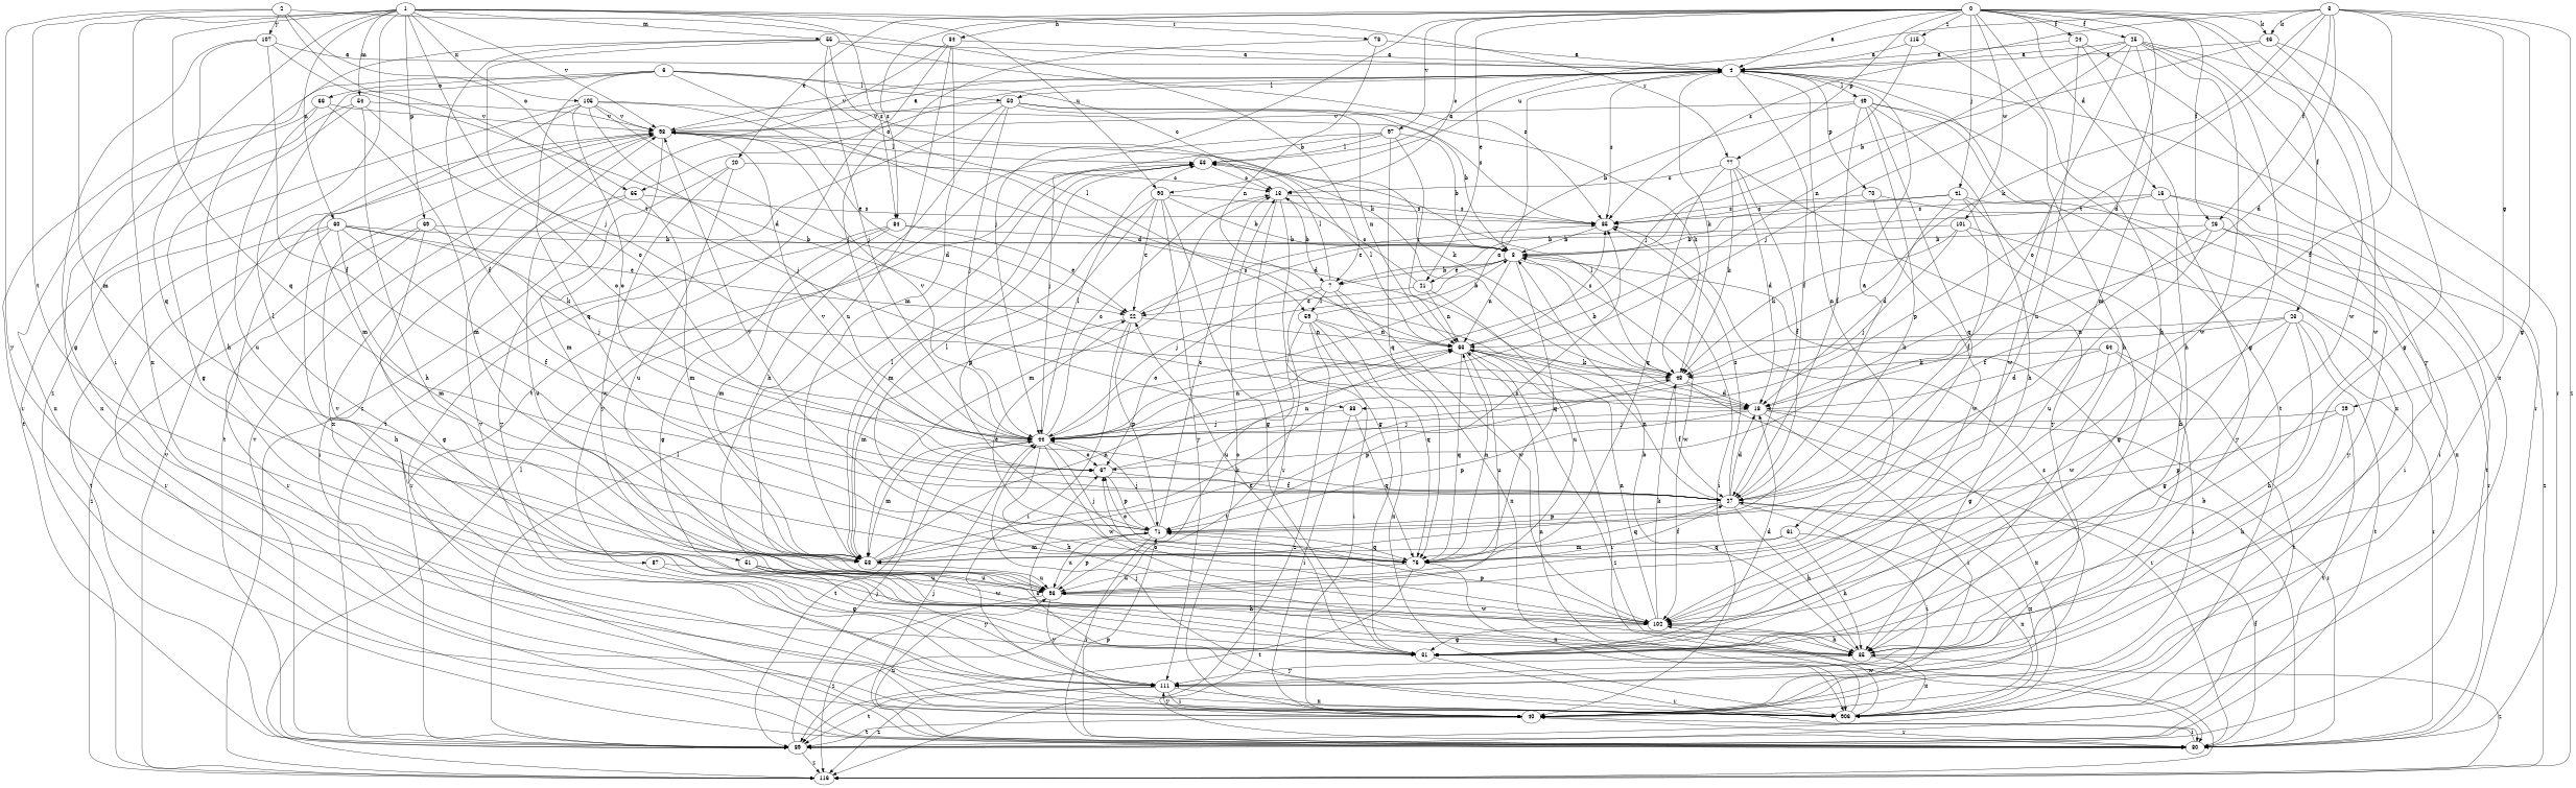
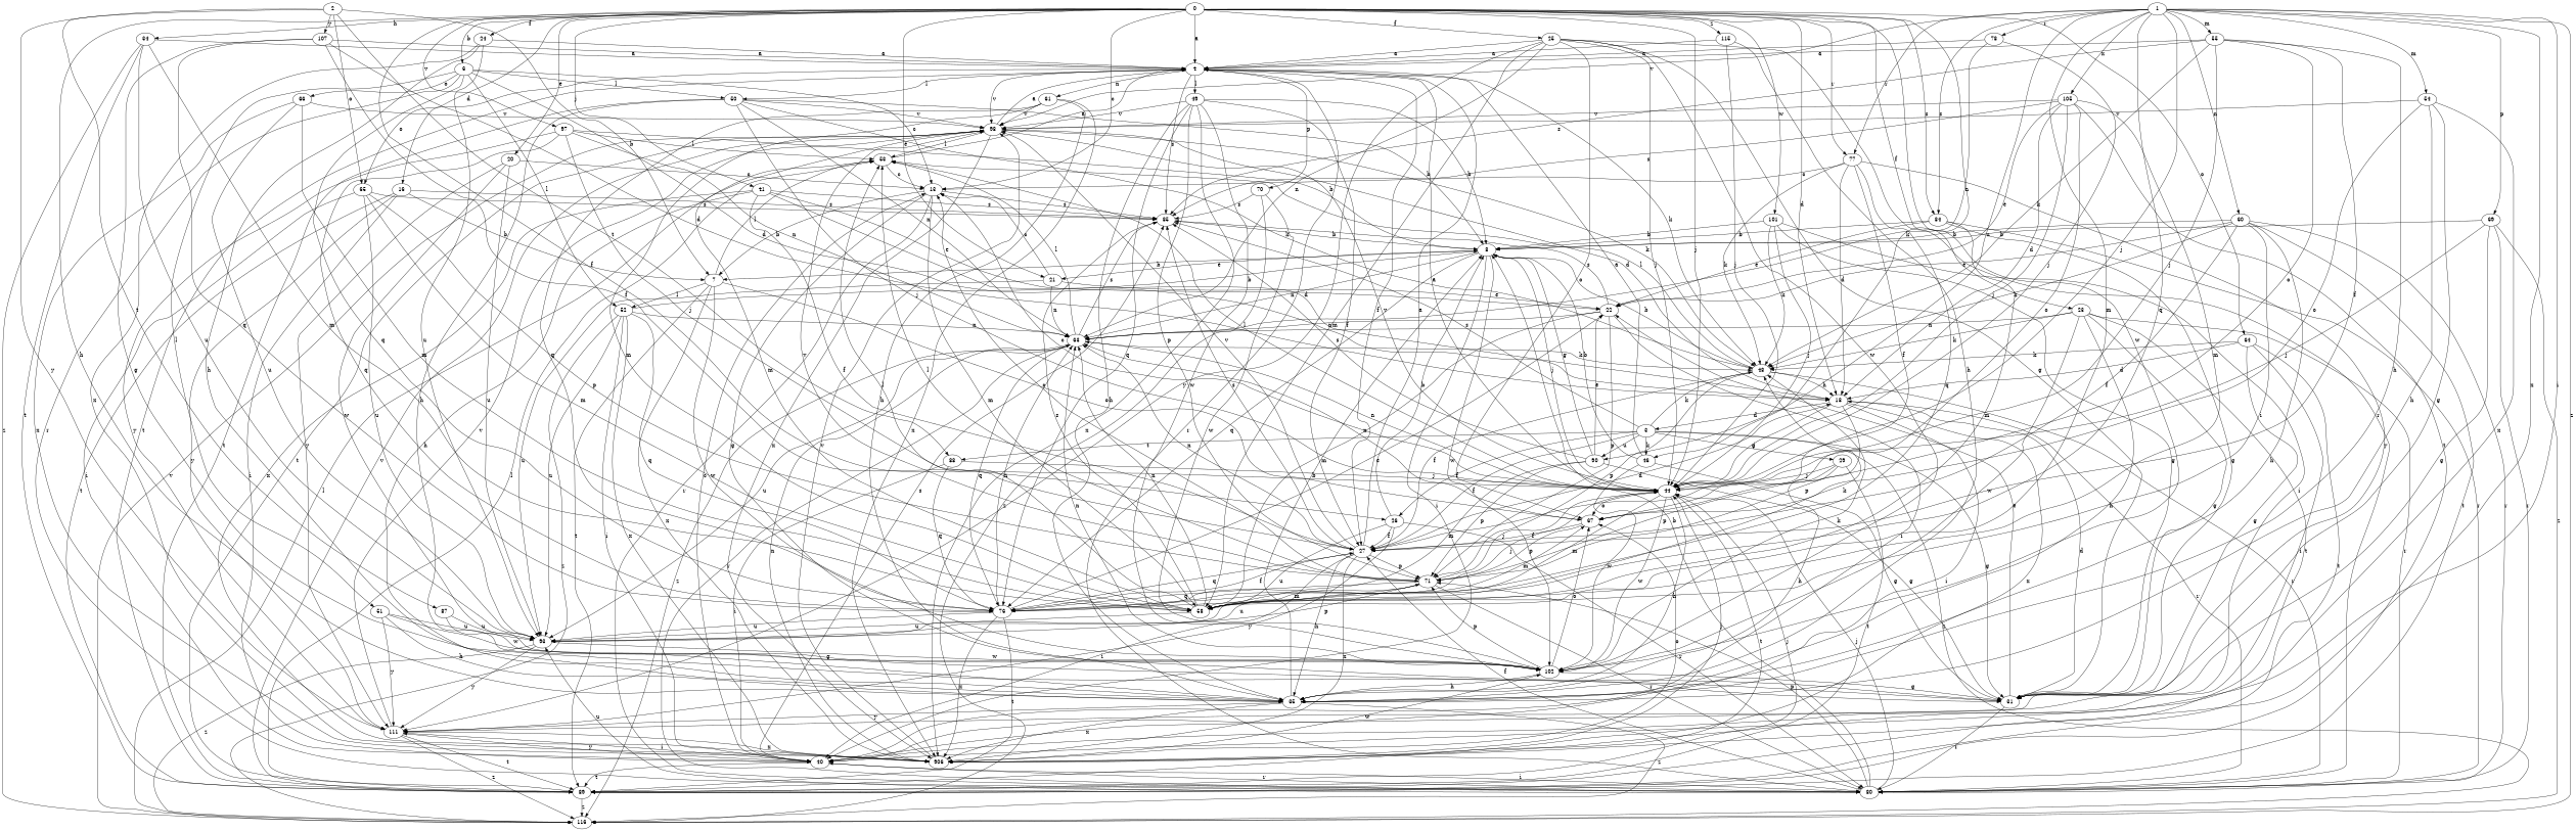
  strict digraph {
    0
    4
    6
    13
    16
    18
    20
    21
    23
    24
    25
    26
    34
    35
    41
    44
    46
    64
    77
    84
    97
    101
    102
    115
    98
    65
    27
    48
    85
    49
    50
    61
    70
    80
    89
    76
    51
-   52 [label=59]
+   52
    66
    58
    7
    31
    40
    111
    n45 [label=906]
    71
    93
    63
    22
    67
    8
    116
    53
    1
    54
    55
    60
    69
    78
    90
    105
    2
    87
    88
    107
    3
    29
    0 -> 4 [label=a]
+   0 -> 6 [label=b]
    0 -> 13 [label=c]
    0 -> 16 [label=d]
    0 -> 18 [label=d]
    0 -> 20 [label=e]
    0 -> 21 [label=e]
    0 -> 23 [label=f]
    0 -> 24 [label=f]
    0 -> 25 [label=f]
    0 -> 26 [label=f]
    0 -> 34 [label=h]
    0 -> 35 [label=h]
    0 -> 41 [label=j]
    0 -> 44 [label=j]
    0 -> 46 [label=k]
-   0 -> 77 [label=p]
+   0 -> 64 [label=o]
+   0 -> 77 [label=r]
    0 -> 84 [label=s]
    0 -> 97 [label=v]
    0 -> 101 [label=w]
    0 -> 102 [label=w]
    0 -> 115 [label=z]
    4 -> 98 [label=v]
    4 -> 65 [label=o]
    4 -> 27 [label=f]
    4 -> 48 [label=k]
    4 -> 85 [label=s]
    4 -> 49 [label=l]
    4 -> 50 [label=l]
    4 -> 61 [label=n]
    4 -> 70 [label=p]
    4 -> 80 [label=r]
    4 -> 89 [label=t]
    6 -> 13 [label=c]
    6 -> 18 [label=d]
    6 -> 50 [label=l]
    6 -> 80 [label=r]
    6 -> 76 [label=q]
    6 -> 51 [label=l]
    6 -> 52 [label=l]
    6 -> 66 [label=o]
    13 -> 85 [label=s]
    13 -> 80 [label=r]
    13 -> 58 [label=m]
    13 -> 7 [label=b]
    13 -> 31 [label=g]
    16 -> 85 [label=s]
    16 -> 89 [label=t]
    16 -> 7 [label=b]
    16 -> 40 [label=i]
    16 -> 111 [label=y]
    18 -> 44 [label=j]
    18 -> 80 [label=r]
    18 -> 40 [label=i]
    18 -> n45 [label=x]
    18 -> 71 [label=p]
    20 -> 13 [label=c]
    20 -> 102 [label=w]
    20 -> 111 [label=y]
    20 -> 93 [label=u]
    21 -> 13 [label=c]
    21 -> 93 [label=u]
    21 -> 63 [label=n]
    21 -> 22 [label=e]
    23 -> 35 [label=h]
    23 -> 102 [label=w]
    23 -> 48 [label=k]
    23 -> 80 [label=r]
    23 -> 89 [label=t]
    23 -> 31 [label=g]
    23 -> 63 [label=n]
    24 -> 4 [label=a]
    24 -> 35 [label=h]
    24 -> n45 [label=x]
    24 -> 93 [label=u]
    25 -> 4 [label=a]
    25 -> 44 [label=j]
    25 -> 102 [label=w]
    25 -> 80 [label=r]
    25 -> 58 [label=m]
    25 -> 31 [label=g]
    25 -> 111 [label=y]
    25 -> 63 [label=n]
    25 -> 67 [label=o]
    26 -> 27 [label=f]
    26 -> 80 [label=r]
    26 -> 111 [label=y]
    26 -> 93 [label=u]
    26 -> 8 [label=b]
    34 -> 4 [label=a]
    34 -> 89 [label=t]
    34 -> 58 [label=m]
    34 -> 93 [label=u]
    34 -> 116 [label=z]
    35 -> 111 [label=y]
    35 -> n45 [label=x]
    35 -> 8 [label=b]
    35 -> 116 [label=z]
    41 -> 18 [label=d]
    41 -> 35 [label=h]
    41 -> 27 [label=f]
    41 -> 85 [label=s]
    41 -> n45 [label=x]
    41 -> 22 [label=e]
    44 -> 4 [label=a]
    44 -> 13 [label=c]
    44 -> 35 [label=h]
    44 -> 102 [label=w]
    44 -> 98 [label=v]
    44 -> 89 [label=t]
    44 -> 58 [label=m]
    44 -> 63 [label=n]
    44 -> 67 [label=o]
    44 -> 53 [label=l]
    46 -> 4 [label=a]
    46 -> 102 [label=w]
    46 -> 31 [label=g]
    46 -> 8 [label=b]
    64 -> 18 [label=d]
    64 -> 48 [label=k]
    64 -> 89 [label=t]
    64 -> 31 [label=g]
    64 -> 40 [label=i]
    77 -> 13 [label=c]
    77 -> 18 [label=d]
    77 -> 27 [label=f]
    77 -> 48 [label=k]
    77 -> 76 [label=q]
    77 -> 111 [label=y]
    84 -> 80 [label=r]
    84 -> 58 [label=m]
    84 -> 31 [label=g]
    84 -> 22 [label=e]
    84 -> 8 [label=b]
    97 -> 44 [label=j]
    97 -> 76 [label=q]
    97 -> 111 [label=y]
-   97 -> 63 [label=r]
+   97 -> 63 [label=n]
    97 -> 8 [label=b]
    97 -> 53 [label=l]
    101 -> 44 [label=j]
    101 -> 48 [label=k]
    101 -> 31 [label=g]
    101 -> 40 [label=i]
    101 -> 8 [label=b]
    102 -> 35 [label=h]
    102 -> 48 [label=k]
    102 -> 31 [label=g]
    102 -> 71 [label=p]
    102 -> 63 [label=n]
    102 -> 67 [label=o]
    115 -> 4 [label=a]
    115 -> 35 [label=h]
    115 -> 44 [label=j]
    98 -> 4 [label=a]
    98 -> 18 [label=d]
    98 -> 48 [label=k]
    98 -> 89 [label=t]
    98 -> 58 [label=m]
    98 -> n45 [label=x]
    98 -> 53 [label=l]
    65 -> 85 [label=s]
    65 -> 58 [label=m]
    65 -> 40 [label=i]
+   65 -> 71 [label=p]
    65 -> 93 [label=u]
    27 -> 4 [label=a]
    27 -> 18 [label=d]
    27 -> 35 [label=h]
    27 -> 98 [label=v]
    27 -> 85 [label=s]
    27 -> 76 [label=q]
    27 -> 40 [label=i]
    27 -> n45 [label=x]
    27 -> 71 [label=p]
    27 -> 63 [label=n]
-   48 -> 18 [label=d]
+   48 -> 18 [label=h]
    48 -> 27 [label=f]
    48 -> 80 [label=r]
    48 -> 71 [label=p]
    48 -> 8 [label=b]
    48 -> 53 [label=l]
    85 -> 8 [label=b]
    49 -> 35 [label=h]
    49 -> 102 [label=w]
    49 -> 98 [label=v]
    49 -> 27 [label=f]
    49 -> 76 [label=q]
    49 -> n45 [label=x]
    49 -> 71 [label=p]
    49 -> 8 [label=b]
    50 -> 35 [label=h]
    50 -> 44 [label=j]
    50 -> 98 [label=v]
    50 -> 48 [label=k]
    50 -> 89 [label=t]
    50 -> 63 [label=n]
    50 -> 8 [label=b]
    61 -> 35 [label=h]
+   61 -> 98 [label=v]
    61 -> 76 [label=q]
    61 -> 58 [label=m]
    61 -> n45 [label=x]
    70 -> 102 [label=w]
    70 -> 85 [label=s]
    70 -> 116 [label=z]
    80 -> 44 [label=j]
    80 -> 27 [label=f]
    80 -> 40 [label=i]
    80 -> 71 [label=p]
    80 -> 93 [label=u]
    80 -> 8 [label=b]
    89 -> 44 [label=j]
    89 -> 98 [label=v]
    89 -> 116 [label=z]
    89 -> 53 [label=l]
-   44 -> 76 [label=j]
+   76 -> 44 [label=j]
    76 -> 27 [label=f]
    76 -> 89 [label=t]
    76 -> n45 [label=x]
    76 -> 93 [label=u]
    76 -> 63 [label=n]
    76 -> 22 [label=e]
-   76 -> 67 [label=o]
+   76 -> 67 [label=m]
    51 -> 35 [label=h]
    51 -> 102 [label=w]
    51 -> 111 [label=y]
    51 -> 93 [label=u]
    52 -> 76 [label=q]
    52 -> 40 [label=i]
    52 -> n45 [label=x]
    52 -> 93 [label=u]
    52 -> 63 [label=n]
    52 -> 8 [label=b]
    52 -> 116 [label=z]
    66 -> 98 [label=v]
    66 -> 58 [label=m]
    66 -> n45 [label=x]
    66 -> 93 [label=u]
    58 -> 48 [label=k]
    58 -> 85 [label=s]
    58 -> 93 [label=u]
    58 -> 63 [label=n]
    58 -> 53 [label=l]
    7 -> 102 [label=w]
    7 -> 89 [label=t]
    7 -> 52 [label=l]
    7 -> n45 [label=x]
    7 -> 67 [label=o]
    7 -> 53 [label=l]
    31 -> 18 [label=d]
    31 -> 80 [label=r]
    31 -> 22 [label=e]
    40 -> 13 [label=c]
    40 -> 85 [label=s]
    40 -> 80 [label=r]
    40 -> 89 [label=t]
    40 -> 111 [label=y]
    111 -> 98 [label=v]
    111 -> 89 [label=t]
    111 -> 40 [label=i]
    111 -> n45 [label=x]
    111 -> 116 [label=z]
    n45 -> 44 [label=j]
    n45 -> 102 [label=w]
    n45 -> 98 [label=v]
    n45 -> 63 [label=n]
    n45 -> 67 [label=o]
    71 -> 13 [label=c]
    71 -> 44 [label=j]
    71 -> 98 [label=v]
    71 -> 80 [label=r]
    71 -> 76 [label=q]
    71 -> 58 [label=m]
    71 -> 93 [label=u]
    71 -> 53 [label=l]
    93 -> 102 [label=w]
    93 -> 111 [label=y]
    93 -> 71 [label=p]
    93 -> 116 [label=z]
    63 -> 48 [label=k]
    63 -> 85 [label=s]
    63 -> 80 [label=r]
    63 -> 76 [label=q]
    63 -> 93 [label=u]
    63 -> 116 [label=z]
    63 -> 53 [label=l]
    22 -> 85 [label=s]
    22 -> 58 [label=m]
    22 -> 40 [label=i]
    22 -> 71 [label=p]
    22 -> 63 [label=n]
    67 -> 27 [label=f]
    67 -> 71 [label=p]
    67 -> 63 [label=n]
    8 -> 21 [label=e]
    8 -> 44 [label=j]
    8 -> 102 [label=w]
    8 -> 76 [label=q]
    8 -> 7 [label=b]
    8 -> 40 [label=i]
    8 -> 63 [label=n]
    116 -> 98 [label=v]
    116 -> 53 [label=l]
    53 -> 4 [label=a]
    53 -> 13 [label=c]
    1 -> 44 [label=j]
    1 -> 77 [label=r]
    1 -> 84 [label=s]
    1 -> 98 [label=v]
    1 -> 76 [label=q]
    1 -> 58 [label=m]
    1 -> 40 [label=i]
    1 -> n45 [label=x]
    1 -> 116 [label=z]
    1 -> 54 [label=m]
    1 -> 55 [label=m]
    1 -> 60 [label=n]
    1 -> 69 [label=p]
    1 -> 78 [label=r]
    1 -> 90 [label=u]
    1 -> 105 [label=x]
    54 -> 35 [label=h]
    54 -> 98 [label=v]
    54 -> 31 [label=g]
    54 -> n45 [label=x]
    54 -> 67 [label=o]
    55 -> 4 [label=a]
    55 -> 35 [label=h]
    55 -> 44 [label=j]
    55 -> 27 [label=f]
    55 -> 48 [label=k]
    55 -> 85 [label=s]
    55 -> 67 [label=o]
    60 -> 35 [label=h]
    60 -> 27 [label=f]
    60 -> 48 [label=k]
    60 -> 80 [label=r]
    60 -> 89 [label=t]
-   60 -> 58 [label=m]
+   60 -> 58 [label=i]
    60 -> 22 [label=e]
    60 -> 8 [label=b]
    69 -> 44 [label=j]
    69 -> 80 [label=r]
    69 -> 31 [label=g]
    69 -> 8 [label=b]
    69 -> 116 [label=z]
    78 -> 4 [label=a]
    78 -> 44 [label=j]
    78 -> 63 [label=n]
    90 -> 85 [label=s]
    90 -> 58 [label=m]
    90 -> 31 [label=g]
-   90 -> 111 [label=y]
    90 -> 71 [label=p]
    90 -> 22 [label=e]
-   90 -> 8 [label=b]
+   90 -> 8 [label=g]
    105 -> 18 [label=d]
    105 -> 44 [label=j]
    105 -> 98 [label=v]
    105 -> 85 [label=s]
    105 -> 89 [label=t]
    105 -> 58 [label=m]
    105 -> 22 [label=e]
    105 -> 67 [label=o]
    2 -> 65 [label=o]
    2 -> 7 [label=b]
    2 -> 111 [label=y]
    2 -> 87 [label=t]
    2 -> 88 [label=t]
    2 -> 107 [label=y]
    87 -> 31 [label=g]
    87 -> 93 [label=u]
    88 -> 44 [label=j]
    88 -> 76 [label=q]
    88 -> 40 [label=i]
    107 -> 4 [label=a]
    107 -> 18 [label=d]
    107 -> 27 [label=f]
    107 -> 76 [label=q]
    107 -> 31 [label=g]
-   3 -> 18 [label=d]
+   18 -> 3 [label=d]
    3 -> 26 [label=f]
    3 -> 46 [label=k]
    3 -> 27 [label=f]
    3 -> 48 [label=k]
    3 -> 85 [label=s]
    3 -> 31 [label=g]
    3 -> 116 [label=z]
    3 -> 90 [label=u]
    3 -> 88 [label=t]
    3 -> 29 [label=g]
    29 -> 35 [label=h]
    29 -> 44 [label=j]
    29 -> 89 [label=t]
    29 -> 71 [label=p]
  }
